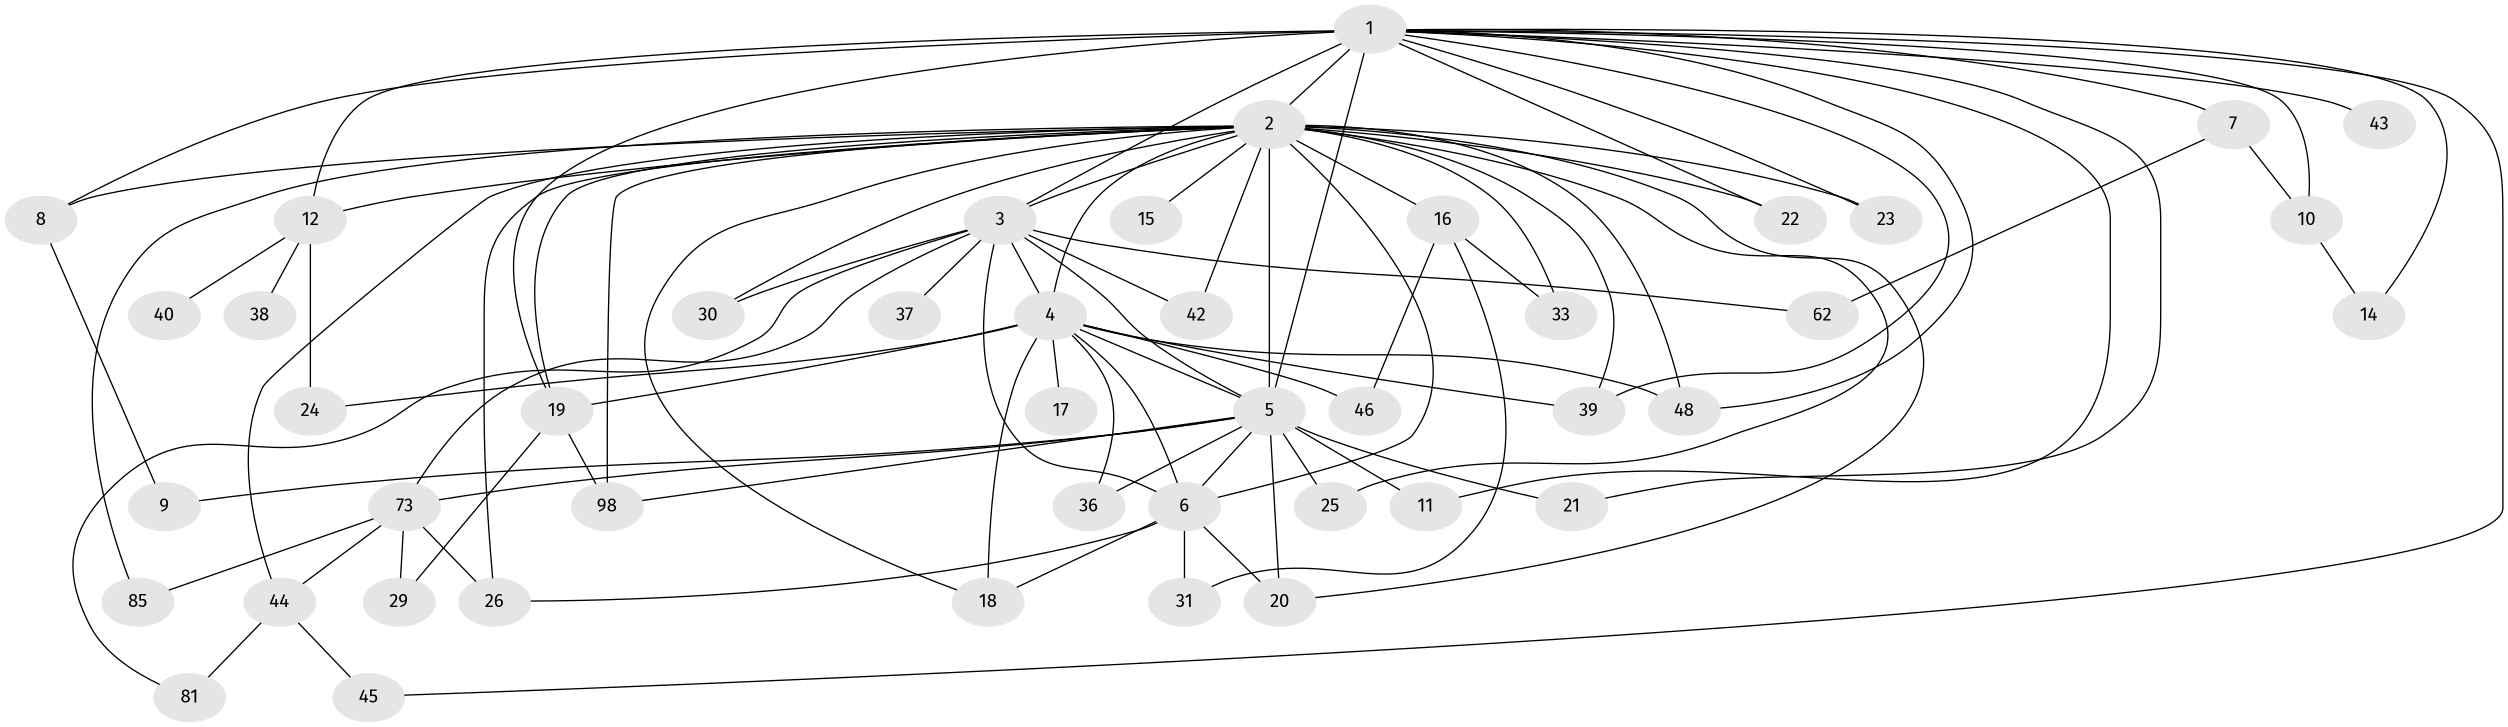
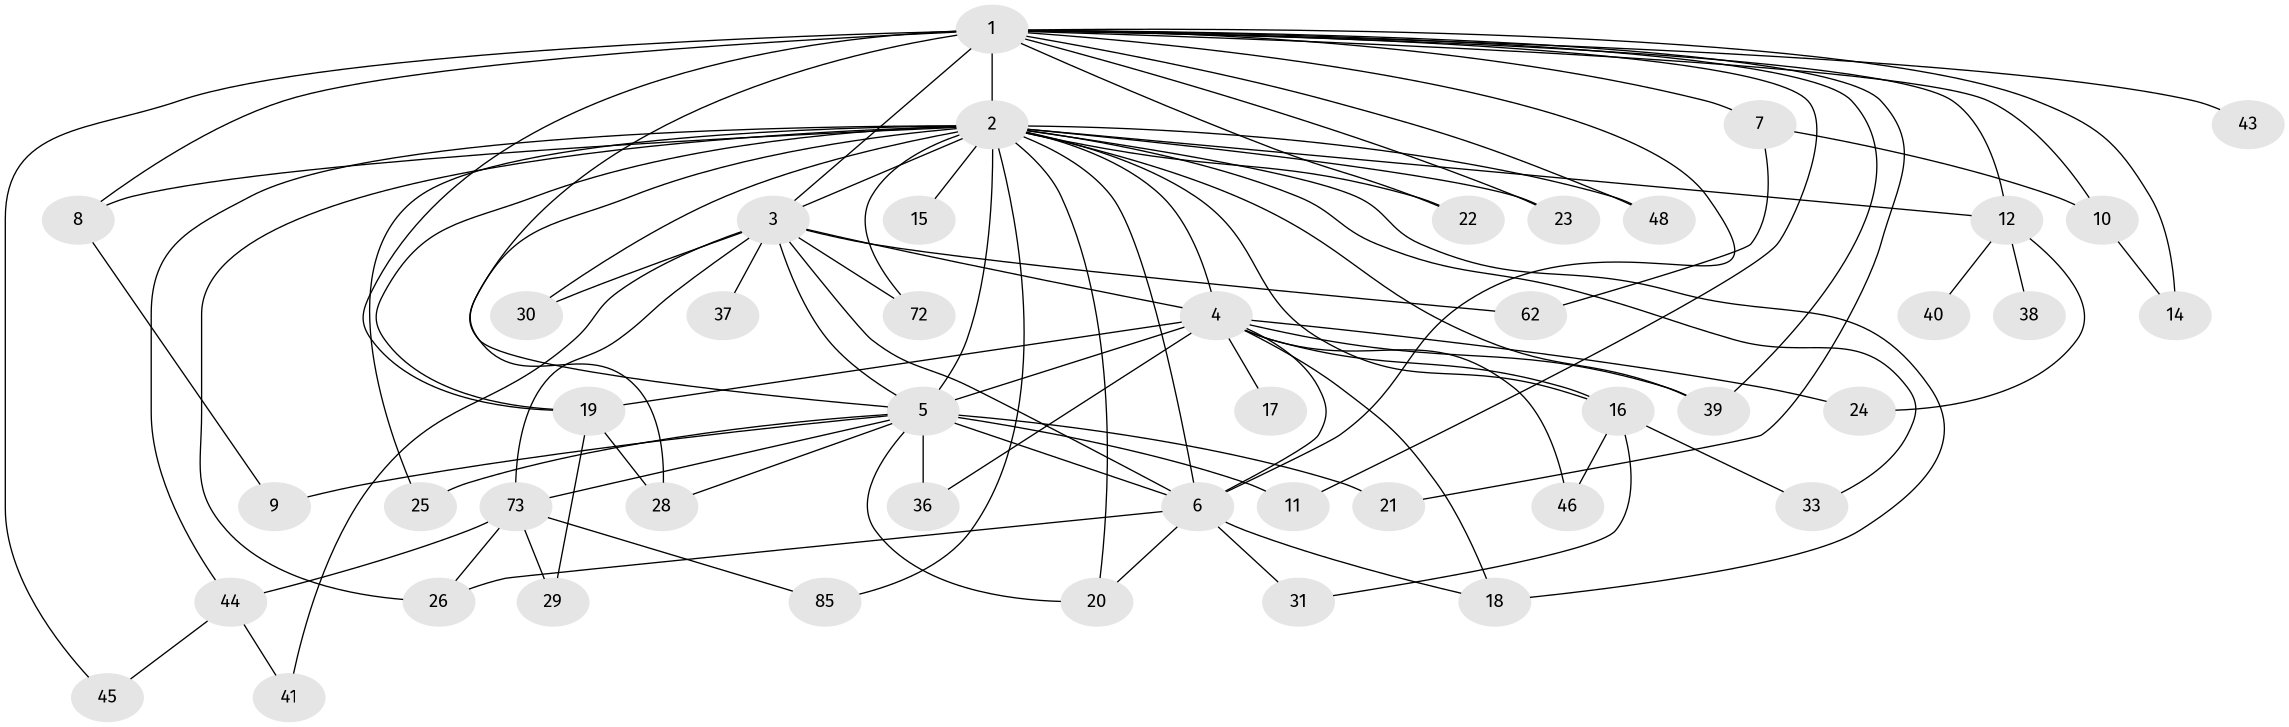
  graph {
    fontname="Fira Sans"
    node [color=gray90 fontname="Fira Sans" style=filled]
    edge [fontname="Fira Sans" weight=1.0]
    1
    2
    3
    5
    6
    7
    8
    10
    11
    12
    14
    19
    21
    22
    23
    39
    43
    45
    n19 [label=48]
    4
    15
    16
    18
    20
    25
    26
-   28 [label=98]
+   28
    30
    33
    n30 [label=85]
-   42
+   42 [label=72]
    44
    n33 [label=73]
    n34 [label=62]
    37
-   41 [label=81]
+   41
    17
    24
    36
    46
    9
    31
    40
    38
    29
    1 -- 2 [weight=10.0]
    1 -- 3 [weight=2.0]
    1 -- 5 [weight=4.0]
+   1 -- 6 [weight=3.0]
    1 -- 7
    1 -- 8
    1 -- 10
    1 -- 11
    1 -- 12
    1 -- 14
    1 -- 19
    1 -- 21
    1 -- 22
    1 -- 23
    1 -- 39
    1 -- 43 [weight=2.0]
    1 -- 45
    1 -- n19
    2 -- 3 [weight=4.0]
    2 -- 5 [weight=18.0]
    2 -- 6 [weight=2.0]
    2 -- 8 [weight=2.0]
    2 -- 12
    2 -- 19 [weight=2.0]
    2 -- 22
    2 -- 23
    2 -- 39
    2 -- n19
    2 -- 4 [weight=4.0]
    2 -- 15 [weight=2.0]
    2 -- 16
    2 -- 18
    2 -- 20
    2 -- 25
    2 -- 26 [weight=2.0]
    2 -- 28
    2 -- 30
    2 -- 33
    2 -- n30
    2 -- 42
    2 -- 44
    3 -- 5 [weight=3.0]
    3 -- 6
    3 -- 4 [weight=2.0]
    3 -- 30
    3 -- 42
    3 -- n33
    3 -- n34
    3 -- 37
    3 -- 41
    5 -- 6 [weight=2.0]
    5 -- 11
    5 -- 21 [weight=2.0]
    5 -- 20
    5 -- 25
    5 -- 28
    5 -- n33
    5 -- 36
    5 -- 9
    6 -- 18
    6 -- 20
    6 -- 26
    6 -- 31
    7 -- 10
    7 -- n34
    8 -- 9
    10 -- 14
    12 -- 24
    12 -- 40
    12 -- 38
    19 -- 28
    19 -- 29
    4 -- 5 [weight=4.0]
    4 -- 6 [weight=2.0]
    4 -- 19
    4 -- 39
-   4 -- n19 [weight=2.0]
+   4 -- 16 [weight=2.0]
    4 -- 18
    4 -- 17 [weight=2.0]
    4 -- 24
    4 -- 36
    4 -- 46
    16 -- 33
    16 -- 46
    16 -- 31
    44 -- 45
    44 -- 41
    n33 -- 26
    n33 -- n30
    n33 -- 44
    n33 -- 29
  }
